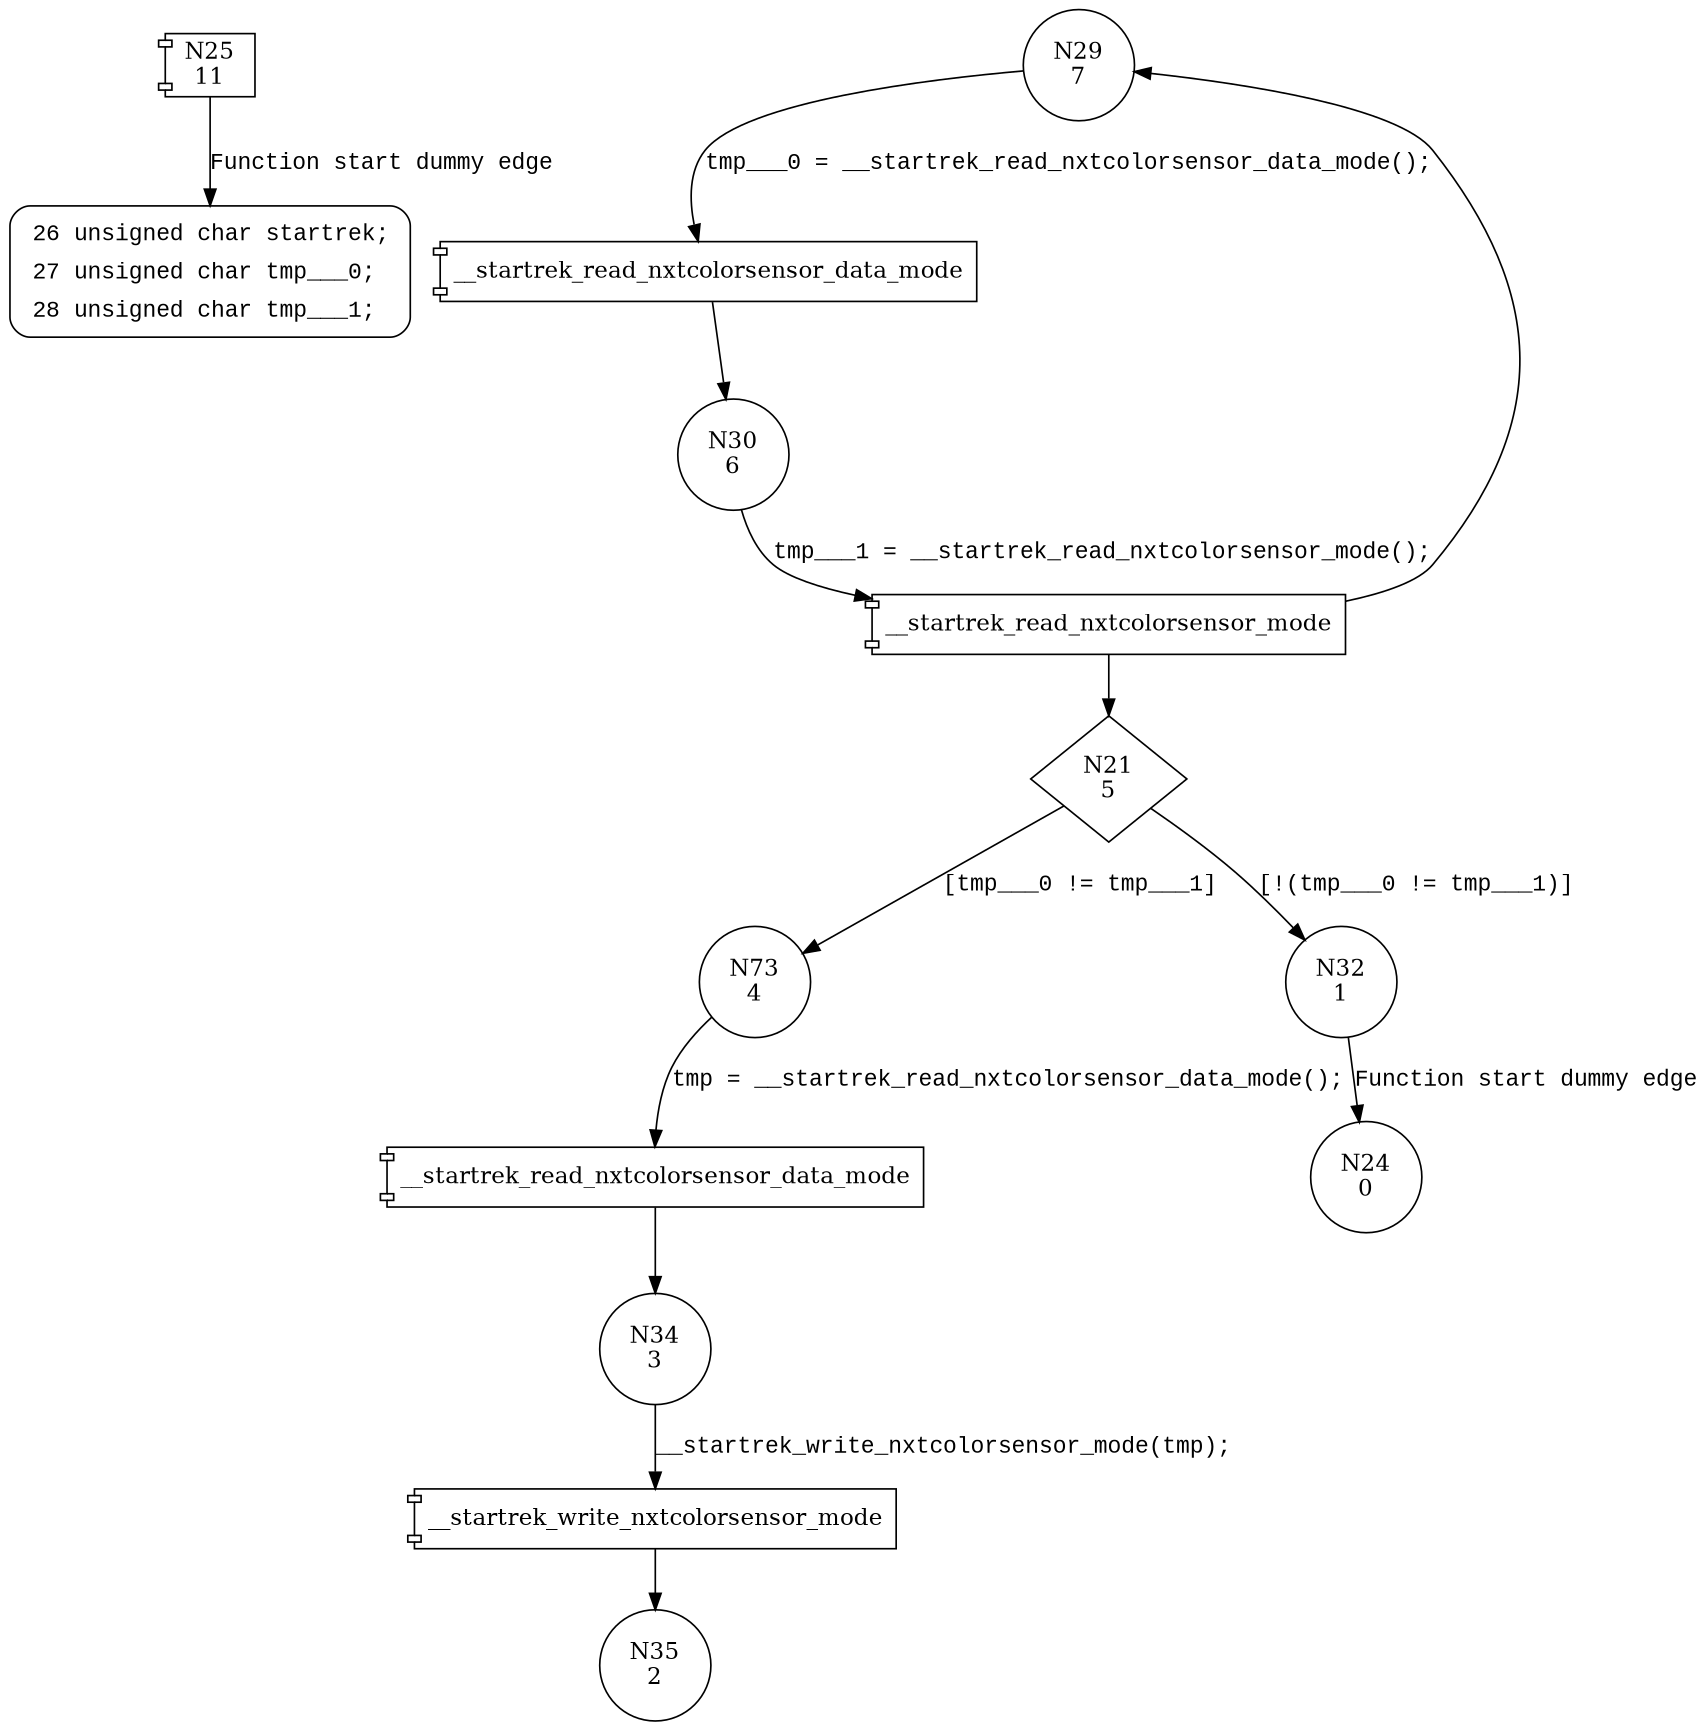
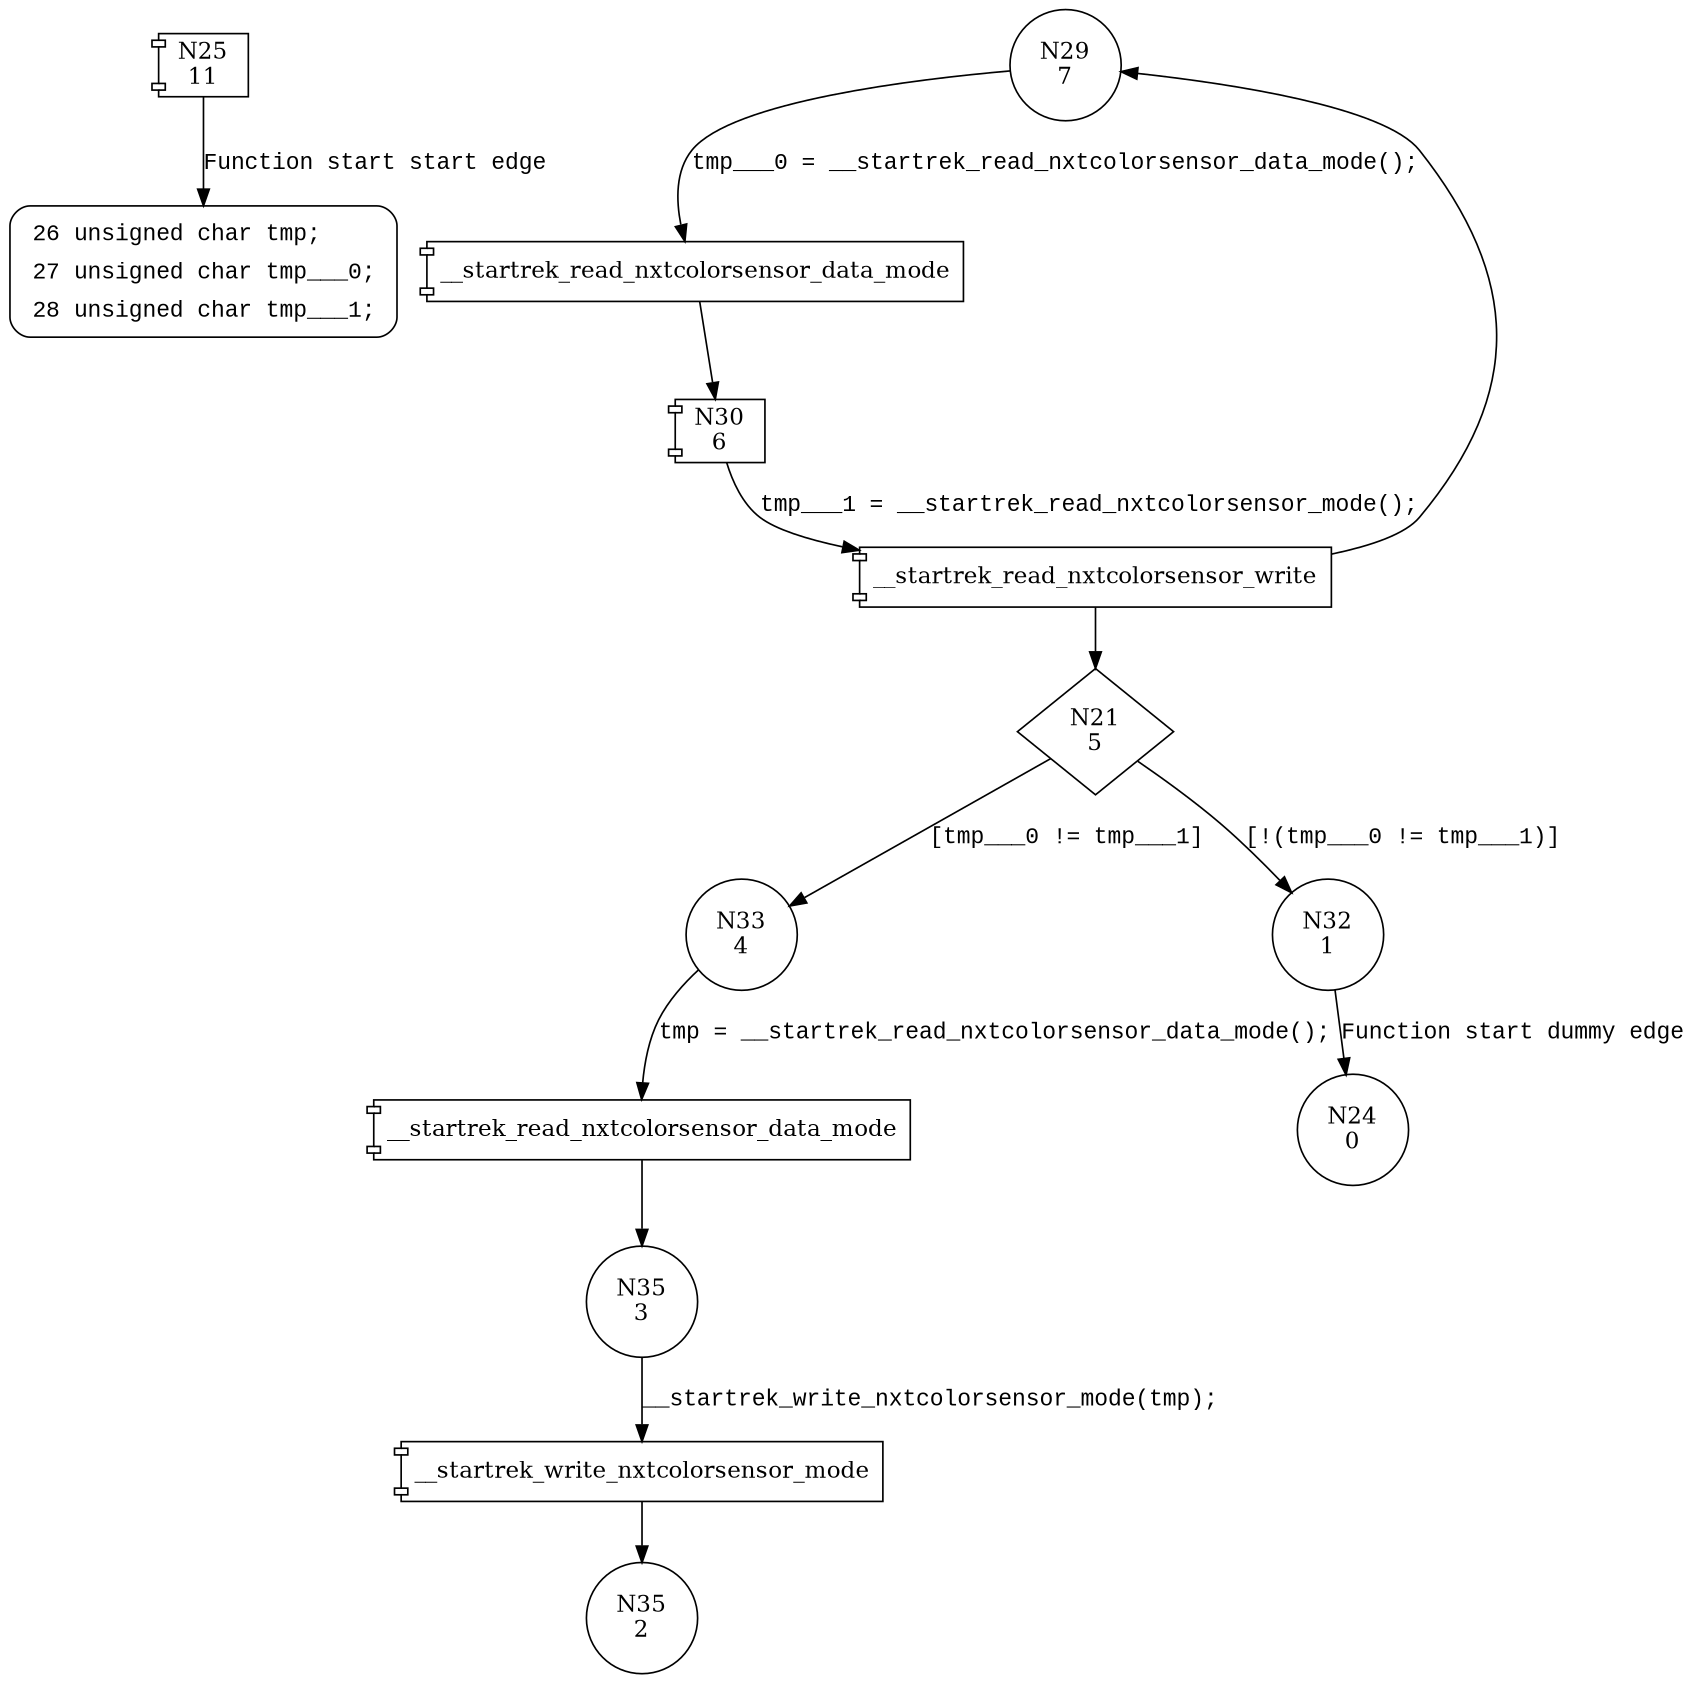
  digraph {
    node [shape=circle]
    edge [fontname="Courier New"]
    n1 [label="N25\n11" shape=component]
-   n2 [fillcolor=white fontname="Courier New" label=<<table border="0" cellborder="0" cellpadding="3" bgcolor="white"><tr><td align="right">26</td><td align="left">unsigned char startrek;</td></tr><tr><td align="right">27</td><td align="left">unsigned char tmp___0;</td></tr><tr><td align="right">28</td><td align="left">unsigned char tmp___1;</td></tr></table>> penwidth=1 shape=Mrecord style="filled,bold"]
+   n2 [fillcolor=white fontname="Courier New" label=<<table border="0" cellborder="0" cellpadding="3" bgcolor="white"><tr><td align="right">26</td><td align="left">unsigned char tmp;</td></tr><tr><td align="right">27</td><td align="left">unsigned char tmp___0;</td></tr><tr><td align="right">28</td><td align="left">unsigned char tmp___1;</td></tr></table>> penwidth=1 shape=Mrecord style="filled,bold"]
    n3 [label="N29\n7"]
    n4 [label=__startrek_read_nxtcolorsensor_data_mode shape=component]
-   n5 [label="N30\n6"]
-   n6 [label=__startrek_read_nxtcolorsensor_mode shape=component]
+   n5 [label="N30\n6" shape=component]
+   n6 [label=__startrek_read_nxtcolorsensor_write shape=component]
    n7 [label="N21\n5" shape=diamond]
-   n8 [label="N73\n4"]
+   n8 [label="N33\n4"]
    n9 [label="N32\n1"]
    n10 [label=__startrek_read_nxtcolorsensor_data_mode shape=component]
    n11 [label="N24\n0"]
-   n12 [label="N34\n3"]
+   n12 [label="N35\n3"]
    n13 [label=__startrek_write_nxtcolorsensor_mode shape=component]
    n14 [label="N35\n2"]
-   n1 -> n2 [label="Function start dummy edge"]
+   n1 -> n2 [label="Function start start edge"]
    n3 -> n4 [label="tmp___0 = __startrek_read_nxtcolorsensor_data_mode();"]
    n4 -> n5
    n5 -> n6 [label="tmp___1 = __startrek_read_nxtcolorsensor_mode();"]
    n6 -> n3 [fontname=""]
    n6 -> n7
    n7 -> n8 [label="[tmp___0 != tmp___1]"]
    n7 -> n9 [label="[!(tmp___0 != tmp___1)]"]
    n8 -> n10 [label="tmp = __startrek_read_nxtcolorsensor_data_mode();"]
    n9 -> n11 [label="Function start dummy edge"]
    n10 -> n12
    n12 -> n13 [label="__startrek_write_nxtcolorsensor_mode(tmp);"]
    n13 -> n14
  }
